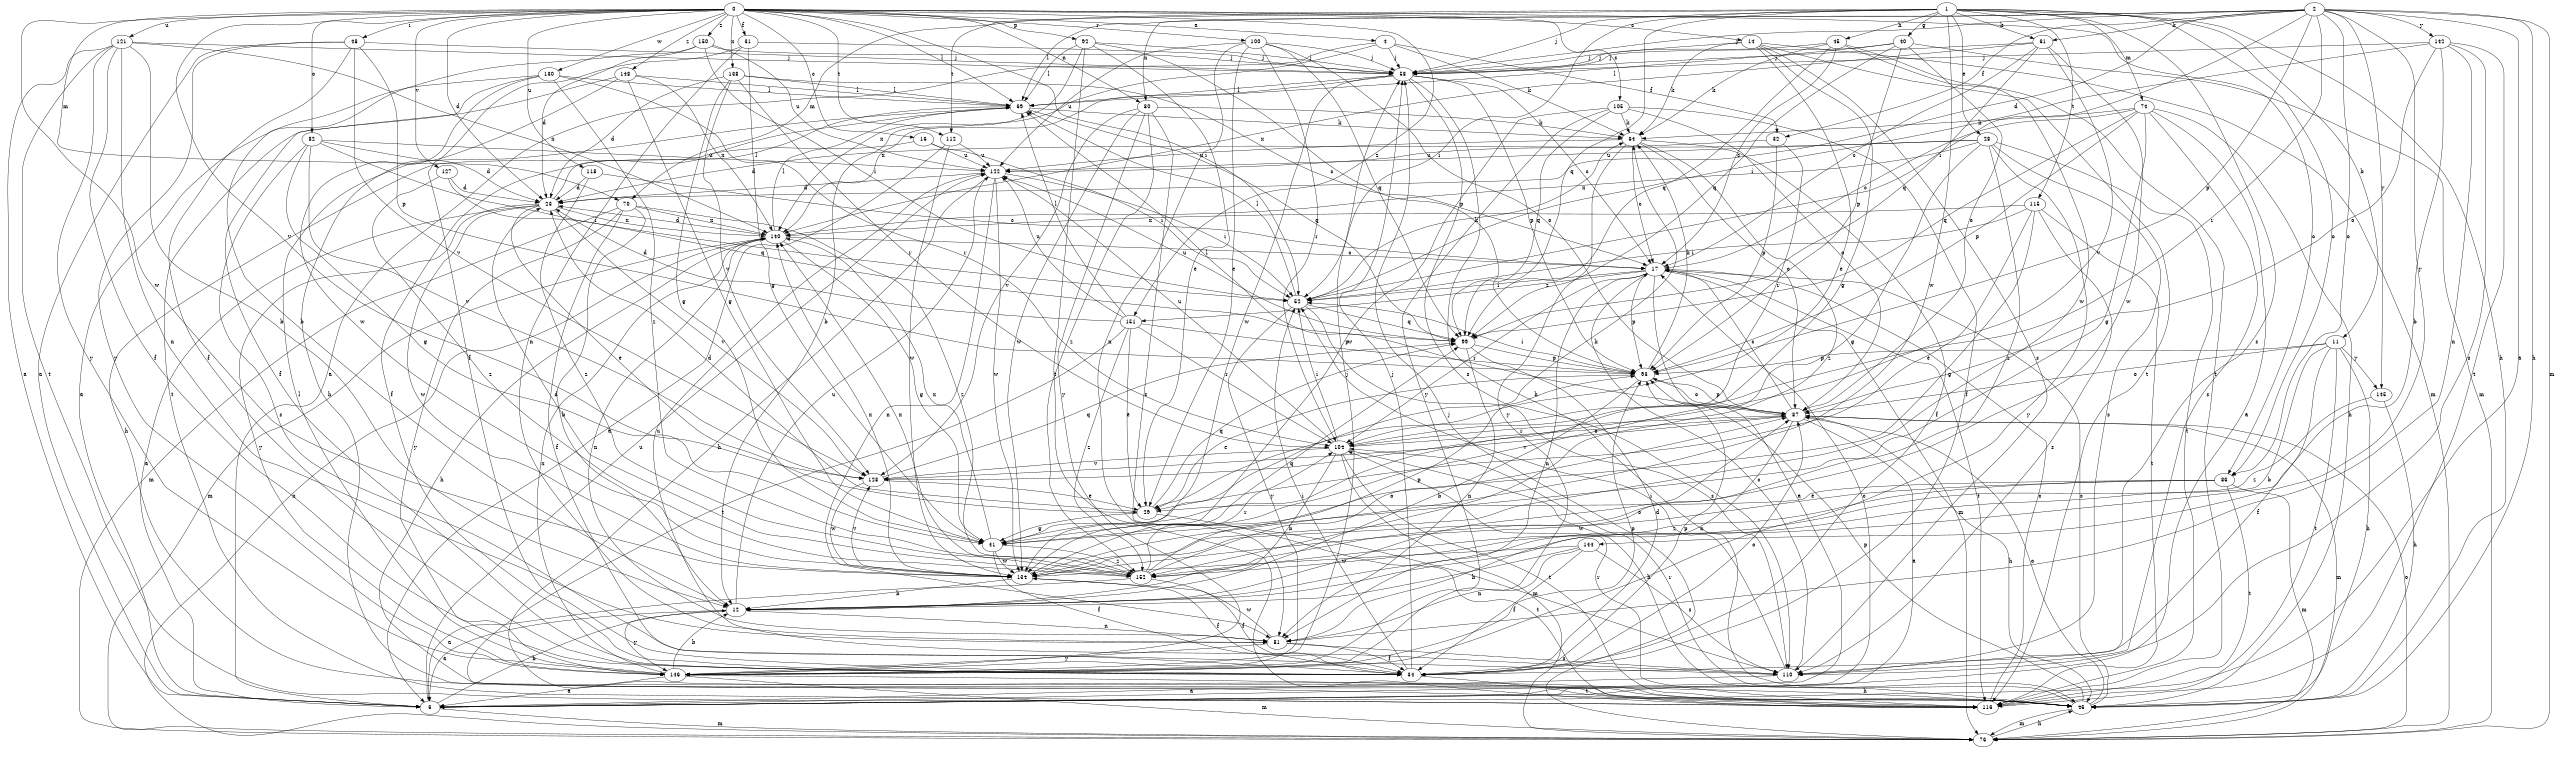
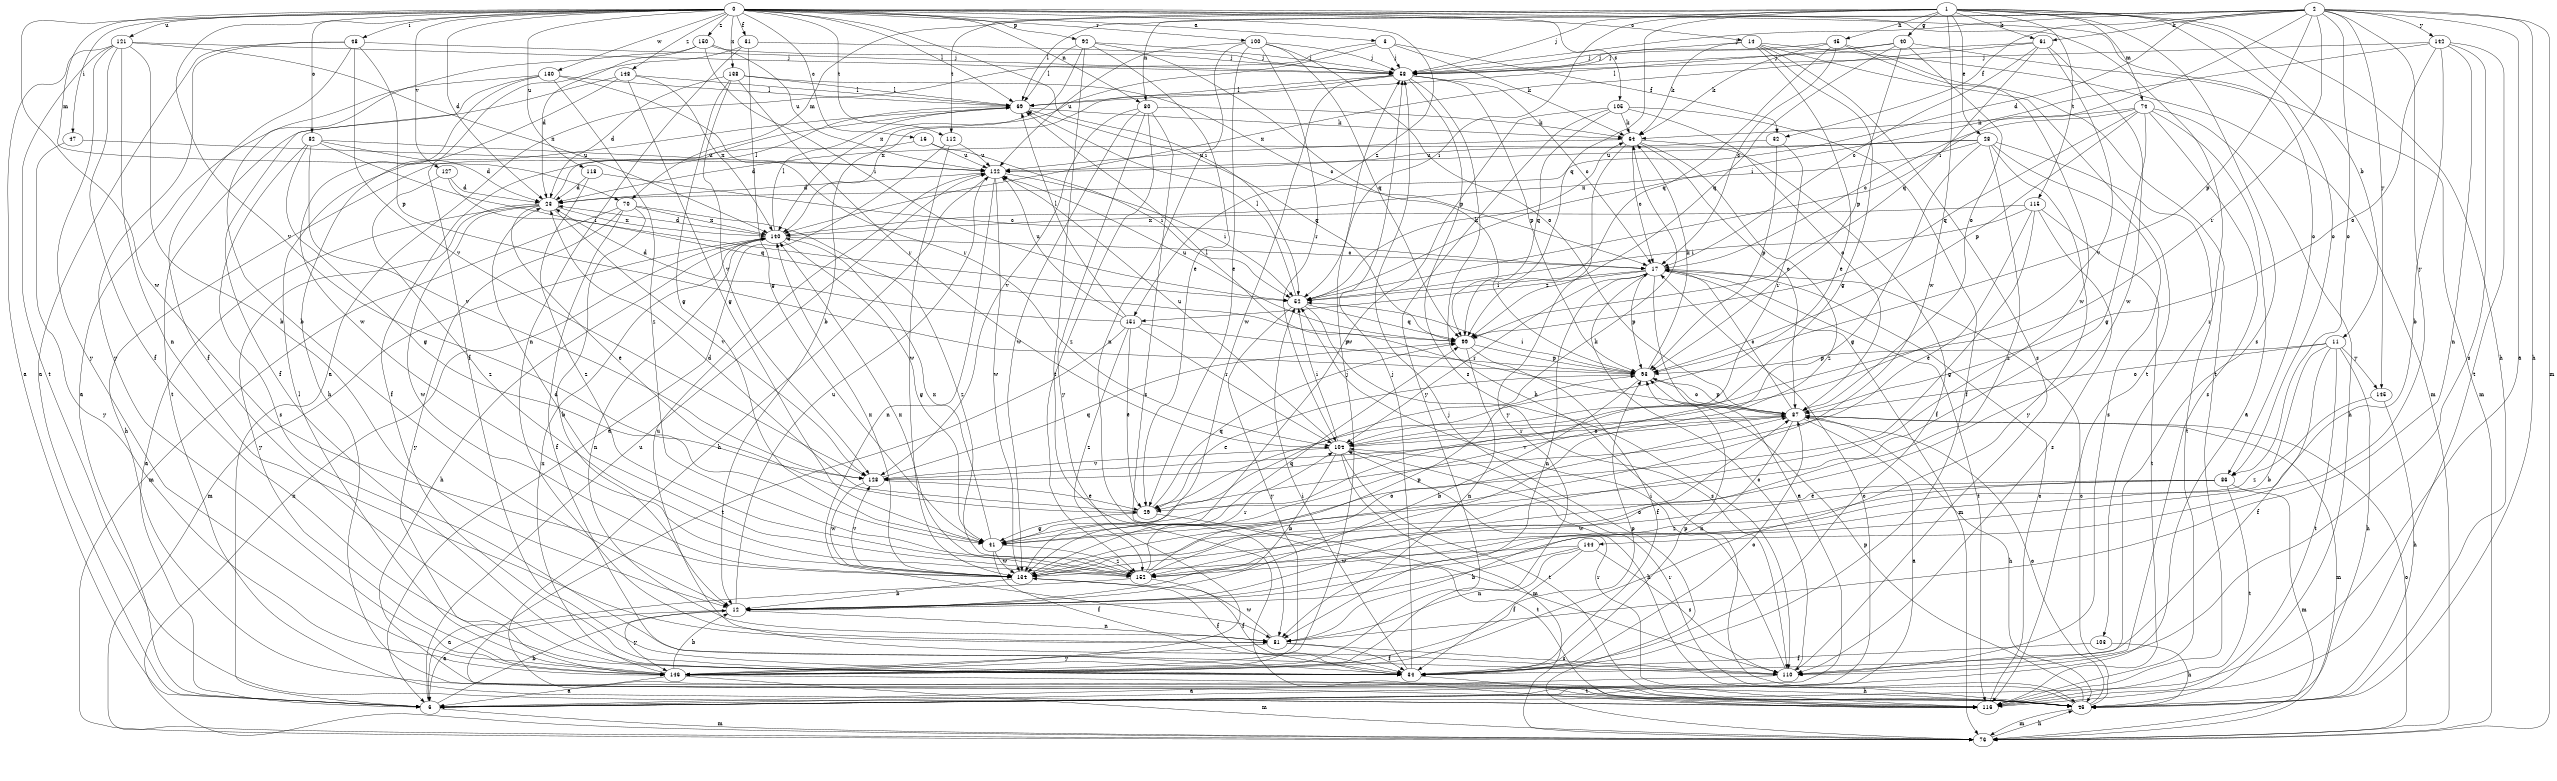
  strict digraph {
    0
-   3 [label=4]
+   3
    14
    16
    23
    31
+   47
    48
    52
    69
    70
    80
    82
    86
    92
    100
+   103
    105
    112
    118
    121
    127
    128
    130
    134
    138
    148
    150
    151
    58
    6
    32
    12
    64
    110
    76
    116
    29
    41
    46
    122
    146
    140
    34
    81
    93
    99
    152
    87
    104
    17
    1
    11
    28
    40
    45
    61
    74
    115
    145
    2
    142
    144
    0 -> 3 [label=a]
    0 -> 14 [label=c]
    0 -> 16 [label=c]
    0 -> 23 [label=d]
    0 -> 31 [label=f]
+   0 -> 47 [label=i]
    0 -> 48 [label=i]
    0 -> 52 [label=i]
    0 -> 69 [label=l]
    0 -> 70 [label=m]
    0 -> 80 [label=n]
    0 -> 82 [label=o]
    0 -> 86 [label=o]
    0 -> 92 [label=p]
    0 -> 100 [label=r]
+   0 -> 103 [label=r]
    0 -> 105 [label=s]
    0 -> 112 [label=t]
    0 -> 118 [label=u]
    0 -> 121 [label=u]
    0 -> 127 [label=v]
    0 -> 128 [label=v]
    0 -> 130 [label=w]
    0 -> 134 [label=w]
    0 -> 138 [label=x]
    0 -> 148 [label=z]
    0 -> 150 [label=z]
    0 -> 151 [label=z]
    3 -> 58 [label=j]
    3 -> 6 [label=a]
    3 -> 32 [label=f]
    3 -> 12 [label=b]
    3 -> 64 [label=k]
    14 -> 58 [label=j]
    14 -> 64 [label=k]
    14 -> 110 [label=s]
    14 -> 76 [label=m]
    14 -> 116 [label=t]
    14 -> 29 [label=e]
    14 -> 41 [label=g]
    16 -> 52 [label=i]
    16 -> 46 [label=h]
    16 -> 122 [label=u]
    23 -> 69 [label=l]
    23 -> 128 [label=v]
    23 -> 134 [label=w]
    23 -> 6 [label=a]
    23 -> 29 [label=e]
    23 -> 146 [label=y]
    23 -> 140 [label=x]
    31 -> 58 [label=j]
    31 -> 41 [label=g]
    31 -> 34 [label=f]
    31 -> 81 [label=n]
+   47 -> 122 [label=u]
+   47 -> 146 [label=y]
    48 -> 128 [label=v]
    48 -> 58 [label=j]
    48 -> 6 [label=a]
    48 -> 146 [label=y]
    48 -> 34 [label=f]
    48 -> 93 [label=p]
    52 -> 69 [label=l]
    52 -> 64 [label=k]
    52 -> 110 [label=s]
    52 -> 146 [label=y]
    52 -> 99 [label=q]
    69 -> 64 [label=k]
    69 -> 34 [label=f]
    69 -> 99 [label=q]
    70 -> 12 [label=b]
    70 -> 76 [label=m]
    70 -> 146 [label=y]
    70 -> 140 [label=x]
    70 -> 34 [label=f]
    70 -> 152 [label=z]
    80 -> 128 [label=v]
    80 -> 134 [label=w]
    80 -> 64 [label=k]
    80 -> 110 [label=s]
    80 -> 146 [label=y]
    80 -> 152 [label=z]
    82 -> 23 [label=d]
    82 -> 52 [label=i]
    82 -> 128 [label=v]
    82 -> 110 [label=s]
    82 -> 41 [label=g]
    82 -> 122 [label=u]
    86 -> 134 [label=w]
    86 -> 76 [label=m]
    86 -> 116 [label=t]
    86 -> 29 [label=e]
    86 -> 152 [label=z]
    92 -> 69 [label=l]
    92 -> 58 [label=j]
    92 -> 116 [label=t]
    92 -> 29 [label=e]
    92 -> 140 [label=x]
    92 -> 93 [label=p]
    100 -> 58 [label=j]
    100 -> 29 [label=e]
    100 -> 122 [label=u]
    100 -> 81 [label=n]
    100 -> 99 [label=q]
    100 -> 87 [label=o]
    100 -> 104 [label=r]
+   103 -> 46 [label=h]
+   103 -> 34 [label=f]
    105 -> 134 [label=w]
    105 -> 64 [label=k]
    105 -> 146 [label=y]
    105 -> 34 [label=f]
    105 -> 99 [label=q]
    105 -> 87 [label=o]
    112 -> 134 [label=w]
    112 -> 6 [label=a]
    112 -> 122 [label=u]
    118 -> 23 [label=d]
    118 -> 152 [label=z]
    118 -> 17 [label=c]
    121 -> 58 [label=j]
    121 -> 6 [label=a]
    121 -> 12 [label=b]
    121 -> 116 [label=t]
    121 -> 146 [label=y]
    121 -> 140 [label=x]
    121 -> 34 [label=f]
    121 -> 81 [label=n]
    127 -> 23 [label=d]
    127 -> 99 [label=q]
    127 -> 152 [label=z]
    128 -> 134 [label=w]
    128 -> 29 [label=e]
    128 -> 99 [label=q]
    130 -> 69 [label=l]
    130 -> 134 [label=w]
    130 -> 6 [label=a]
    130 -> 34 [label=f]
    130 -> 152 [label=z]
    130 -> 104 [label=r]
    134 -> 128 [label=v]
    134 -> 12 [label=b]
    134 -> 140 [label=x]
    134 -> 34 [label=f]
    134 -> 99 [label=q]
    138 -> 23 [label=d]
    138 -> 69 [label=l]
    138 -> 128 [label=v]
    138 -> 41 [label=g]
    138 -> 104 [label=r]
    138 -> 17 [label=c]
    148 -> 69 [label=l]
    148 -> 116 [label=t]
    148 -> 41 [label=g]
    148 -> 46 [label=h]
    148 -> 140 [label=x]
    150 -> 23 [label=d]
    150 -> 52 [label=i]
    150 -> 58 [label=j]
    150 -> 12 [label=b]
    150 -> 122 [label=u]
    151 -> 23 [label=d]
    151 -> 69 [label=l]
    151 -> 116 [label=t]
    151 -> 29 [label=e]
    151 -> 122 [label=u]
    151 -> 93 [label=p]
    151 -> 152 [label=z]
    151 -> 104 [label=r]
    58 -> 69 [label=l]
    58 -> 134 [label=w]
    58 -> 110 [label=s]
    58 -> 46 [label=h]
    58 -> 140 [label=x]
    58 -> 93 [label=p]
    58 -> 17 [label=c]
    6 -> 12 [label=b]
    6 -> 76 [label=m]
    6 -> 122 [label=u]
    6 -> 17 [label=c]
    32 -> 122 [label=u]
    32 -> 93 [label=p]
    32 -> 104 [label=r]
    12 -> 6 [label=a]
    12 -> 122 [label=u]
    12 -> 146 [label=y]
    12 -> 81 [label=n]
    12 -> 87 [label=o]
    64 -> 122 [label=u]
    64 -> 146 [label=y]
    64 -> 34 [label=f]
    64 -> 152 [label=z]
    64 -> 87 [label=o]
    64 -> 17 [label=c]
    110 -> 52 [label=i]
    110 -> 6 [label=a]
    110 -> 122 [label=u]
    110 -> 17 [label=c]
    76 -> 58 [label=j]
    76 -> 46 [label=h]
    76 -> 140 [label=x]
    76 -> 87 [label=o]
    116 -> 104 [label=r]
    116 -> 17 [label=c]
    29 -> 23 [label=d]
    29 -> 116 [label=t]
    29 -> 41 [label=g]
    29 -> 99 [label=q]
    41 -> 134 [label=w]
    41 -> 64 [label=k]
    41 -> 140 [label=x]
    41 -> 34 [label=f]
    41 -> 152 [label=z]
    46 -> 76 [label=m]
    46 -> 93 [label=p]
    46 -> 87 [label=o]
    46 -> 104 [label=r]
    46 -> 17 [label=c]
    122 -> 23 [label=d]
    122 -> 52 [label=i]
    122 -> 134 [label=w]
    122 -> 46 [label=h]
    122 -> 81 [label=n]
    146 -> 69 [label=l]
    146 -> 58 [label=j]
    146 -> 6 [label=a]
    146 -> 12 [label=b]
    146 -> 76 [label=m]
    146 -> 46 [label=h]
    146 -> 140 [label=x]
    146 -> 93 [label=p]
    140 -> 23 [label=d]
    140 -> 69 [label=l]
    140 -> 76 [label=m]
    140 -> 41 [label=g]
    140 -> 46 [label=h]
    140 -> 81 [label=n]
    140 -> 17 [label=c]
    34 -> 52 [label=i]
    34 -> 58 [label=j]
    34 -> 116 [label=t]
    34 -> 93 [label=p]
    34 -> 87 [label=o]
    81 -> 134 [label=w]
    81 -> 110 [label=s]
    81 -> 146 [label=y]
    81 -> 34 [label=f]
    93 -> 52 [label=i]
    93 -> 12 [label=b]
    93 -> 64 [label=k]
    93 -> 29 [label=e]
    93 -> 87 [label=o]
    99 -> 122 [label=u]
-   99 -> 34 [label=d]
+   99 -> 34 [label=f]
    99 -> 81 [label=n]
    99 -> 93 [label=p]
    152 -> 23 [label=d]
    152 -> 6 [label=a]
    152 -> 140 [label=x]
    152 -> 34 [label=f]
    152 -> 93 [label=p]
    152 -> 87 [label=o]
    152 -> 104 [label=r]
    87 -> 69 [label=l]
    87 -> 128 [label=v]
    87 -> 6 [label=a]
    87 -> 76 [label=m]
    87 -> 46 [label=h]
    87 -> 81 [label=n]
    87 -> 93 [label=p]
    87 -> 104 [label=r]
    87 -> 17 [label=c]
    104 -> 52 [label=i]
    104 -> 128 [label=v]
    104 -> 12 [label=b]
    104 -> 76 [label=m]
    104 -> 116 [label=t]
    104 -> 46 [label=h]
    104 -> 122 [label=u]
    104 -> 87 [label=o]
    17 -> 52 [label=i]
    17 -> 151 [label=z]
    17 -> 6 [label=a]
    17 -> 76 [label=m]
    17 -> 116 [label=t]
    17 -> 81 [label=n]
    17 -> 93 [label=p]
    17 -> 104 [label=r]
    1 -> 52 [label=i]
    1 -> 70 [label=m]
    1 -> 86 [label=o]
    1 -> 112 [label=t]
    1 -> 134 [label=w]
    1 -> 58 [label=j]
    1 -> 110 [label=s]
    1 -> 46 [label=h]
    1 -> 99 [label=q]
    1 -> 11 [label=b]
    1 -> 28 [label=e]
    1 -> 40 [label=g]
    1 -> 45 [label=h]
    1 -> 61 [label=k]
    1 -> 74 [label=m]
    1 -> 115 [label=t]
    11 -> 12 [label=b]
    11 -> 116 [label=t]
    11 -> 46 [label=h]
    11 -> 34 [label=f]
    11 -> 93 [label=p]
    11 -> 87 [label=o]
    11 -> 145 [label=y]
    28 -> 23 [label=d]
    28 -> 110 [label=s]
    28 -> 116 [label=t]
    28 -> 41 [label=g]
    28 -> 122 [label=u]
    28 -> 146 [label=y]
    28 -> 140 [label=x]
    28 -> 152 [label=z]
    40 -> 69 [label=l]
    40 -> 58 [label=j]
    40 -> 76 [label=m]
    40 -> 93 [label=p]
    40 -> 99 [label=q]
    40 -> 87 [label=o]
    45 -> 134 [label=w]
    45 -> 58 [label=j]
    45 -> 64 [label=k]
    45 -> 116 [label=t]
    45 -> 99 [label=q]
    45 -> 17 [label=c]
    61 -> 128 [label=v]
    61 -> 134 [label=w]
    61 -> 58 [label=j]
    61 -> 140 [label=x]
    61 -> 99 [label=q]
    61 -> 17 [label=c]
    74 -> 6 [label=a]
    74 -> 64 [label=k]
    74 -> 110 [label=s]
    74 -> 41 [label=g]
    74 -> 46 [label=h]
    74 -> 93 [label=p]
    74 -> 99 [label=q]
    74 -> 17 [label=c]
    115 -> 52 [label=i]
    115 -> 110 [label=s]
    115 -> 116 [label=t]
    115 -> 29 [label=e]
    115 -> 41 [label=g]
    115 -> 140 [label=x]
    145 -> 46 [label=h]
    145 -> 152 [label=z]
    2 -> 23 [label=d]
    2 -> 52 [label=i]
    2 -> 69 [label=l]
    2 -> 80 [label=n]
    2 -> 86 [label=o]
    2 -> 58 [label=j]
    2 -> 6 [label=a]
    2 -> 32 [label=f]
    2 -> 76 [label=m]
    2 -> 46 [label=h]
    2 -> 93 [label=p]
    2 -> 104 [label=r]
    2 -> 61 [label=k]
    2 -> 145 [label=y]
    2 -> 142 [label=y]
    2 -> 144 [label=y]
    142 -> 52 [label=i]
    142 -> 58 [label=j]
    142 -> 12 [label=b]
    142 -> 110 [label=s]
    142 -> 116 [label=t]
    142 -> 81 [label=n]
    142 -> 87 [label=o]
    144 -> 134 [label=w]
    144 -> 12 [label=b]
    144 -> 110 [label=s]
    144 -> 34 [label=f]
    144 -> 81 [label=n]
  }
